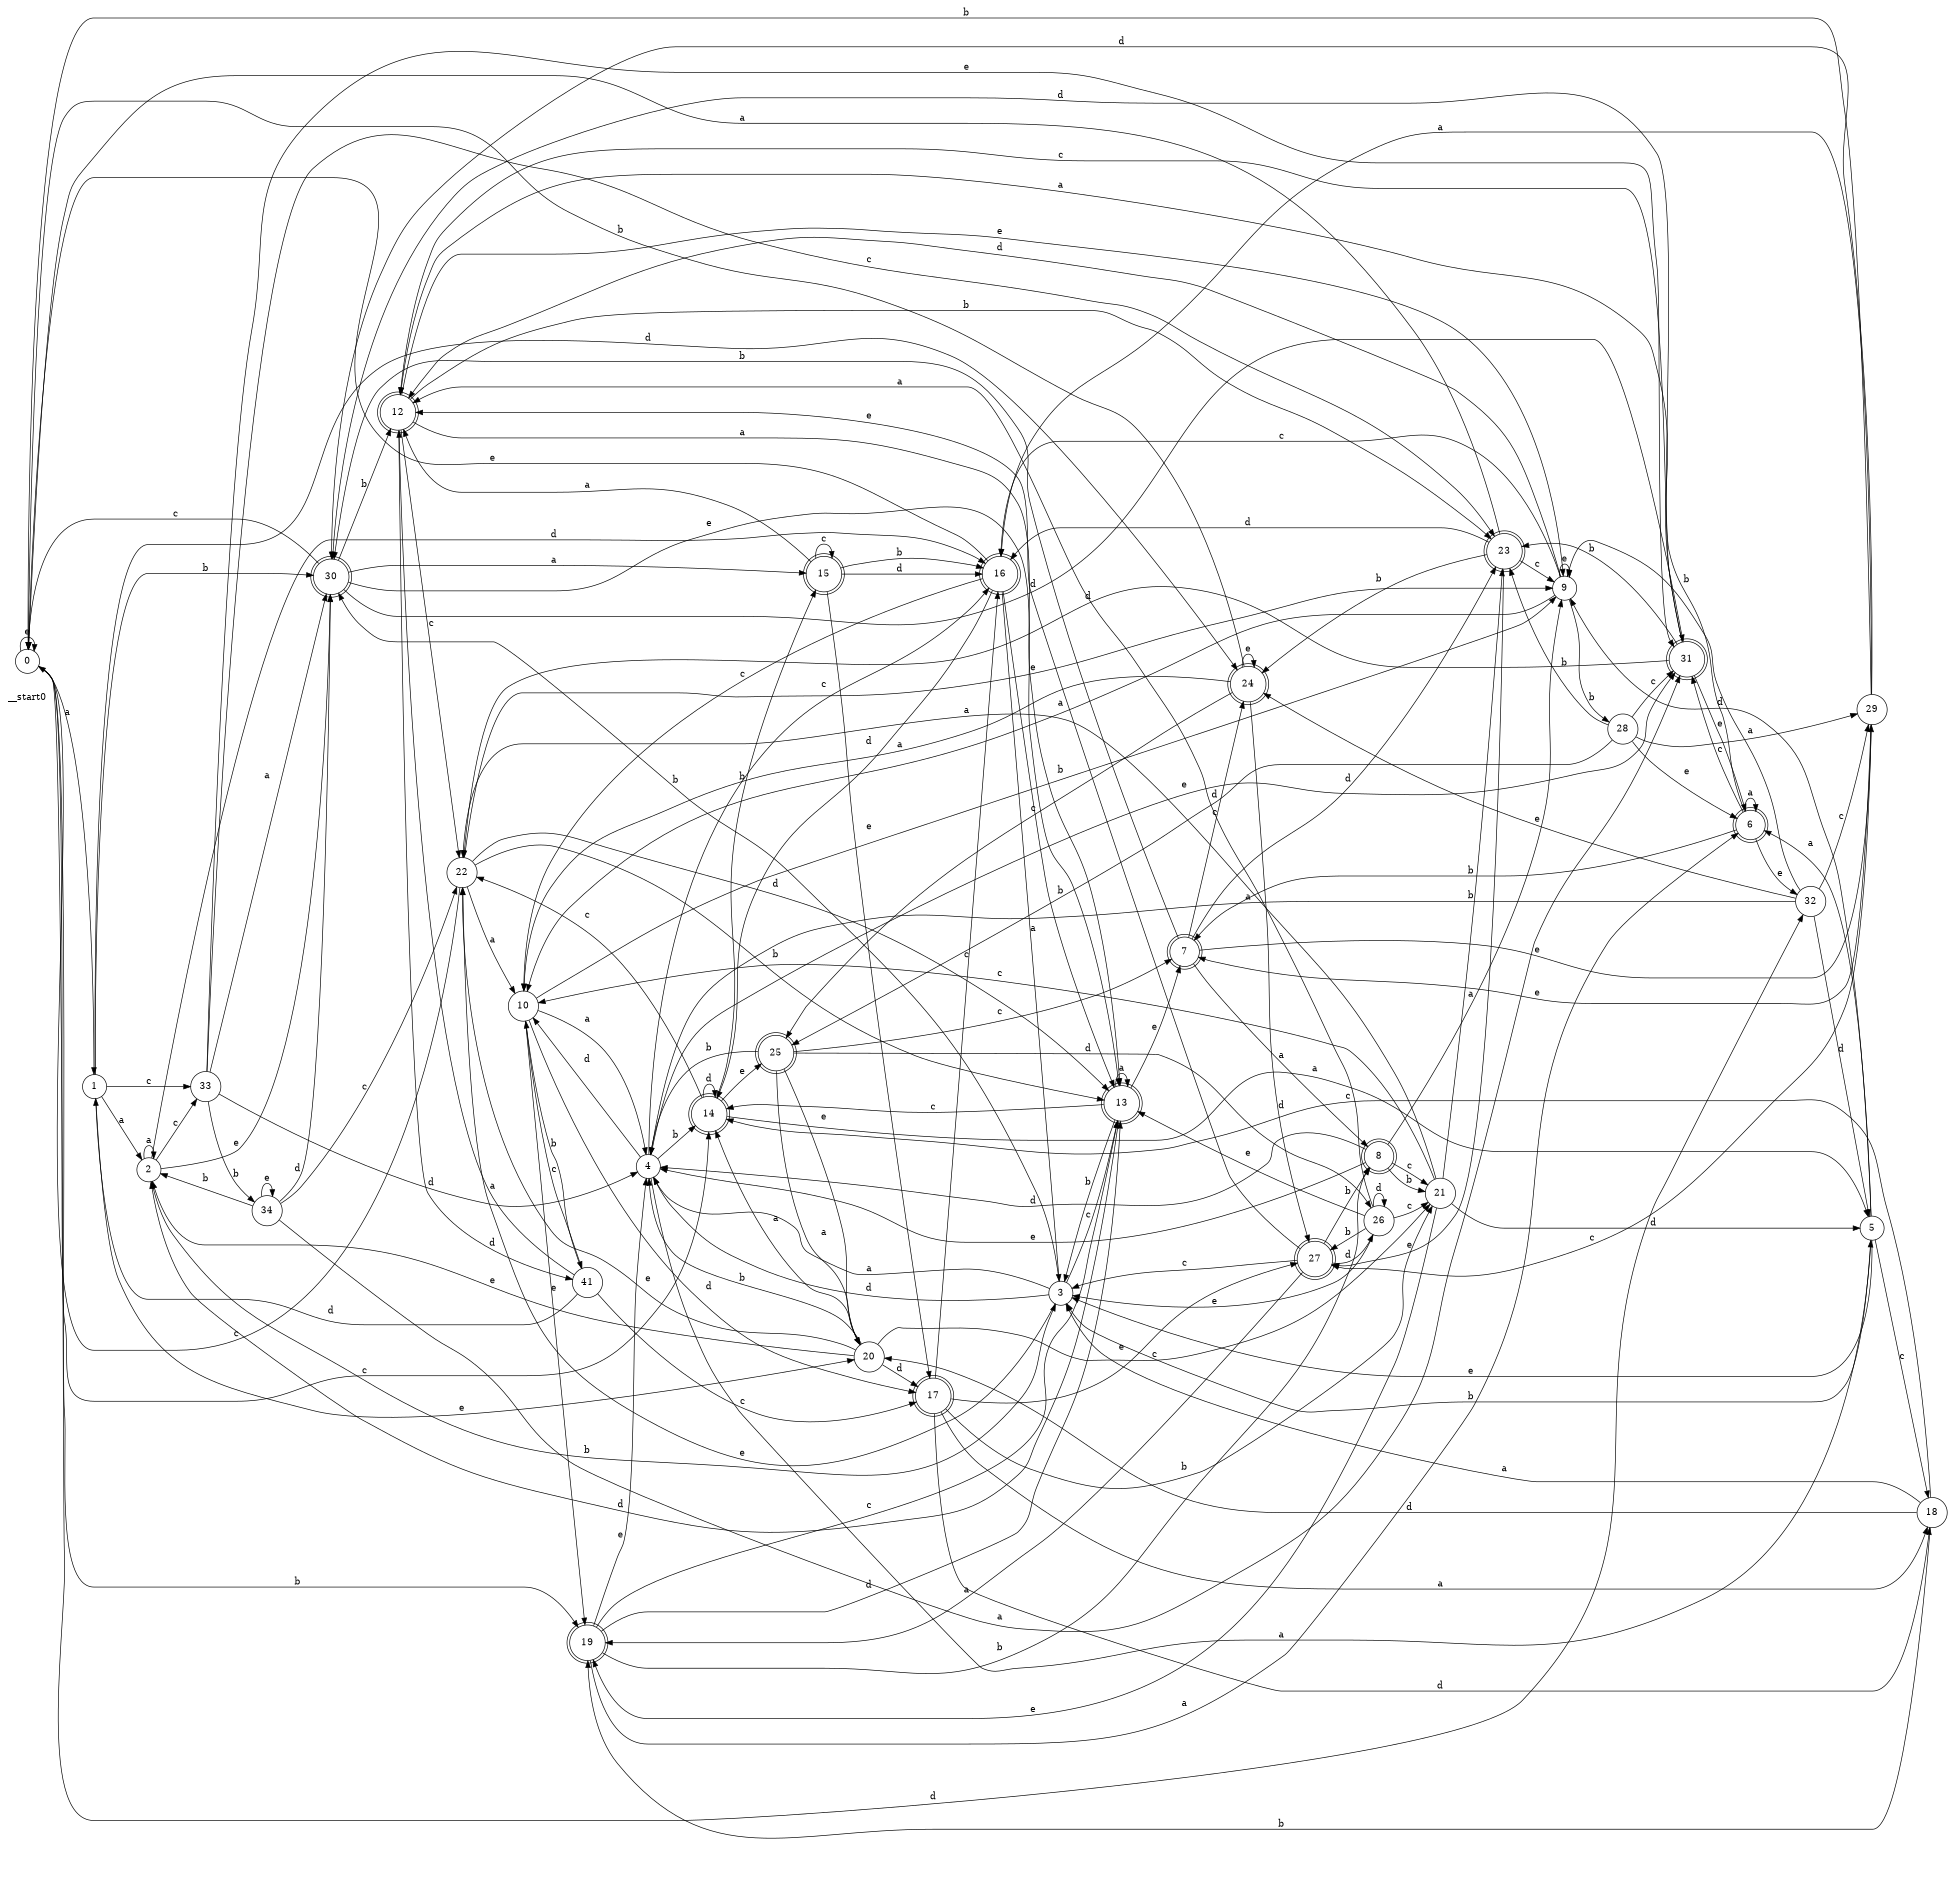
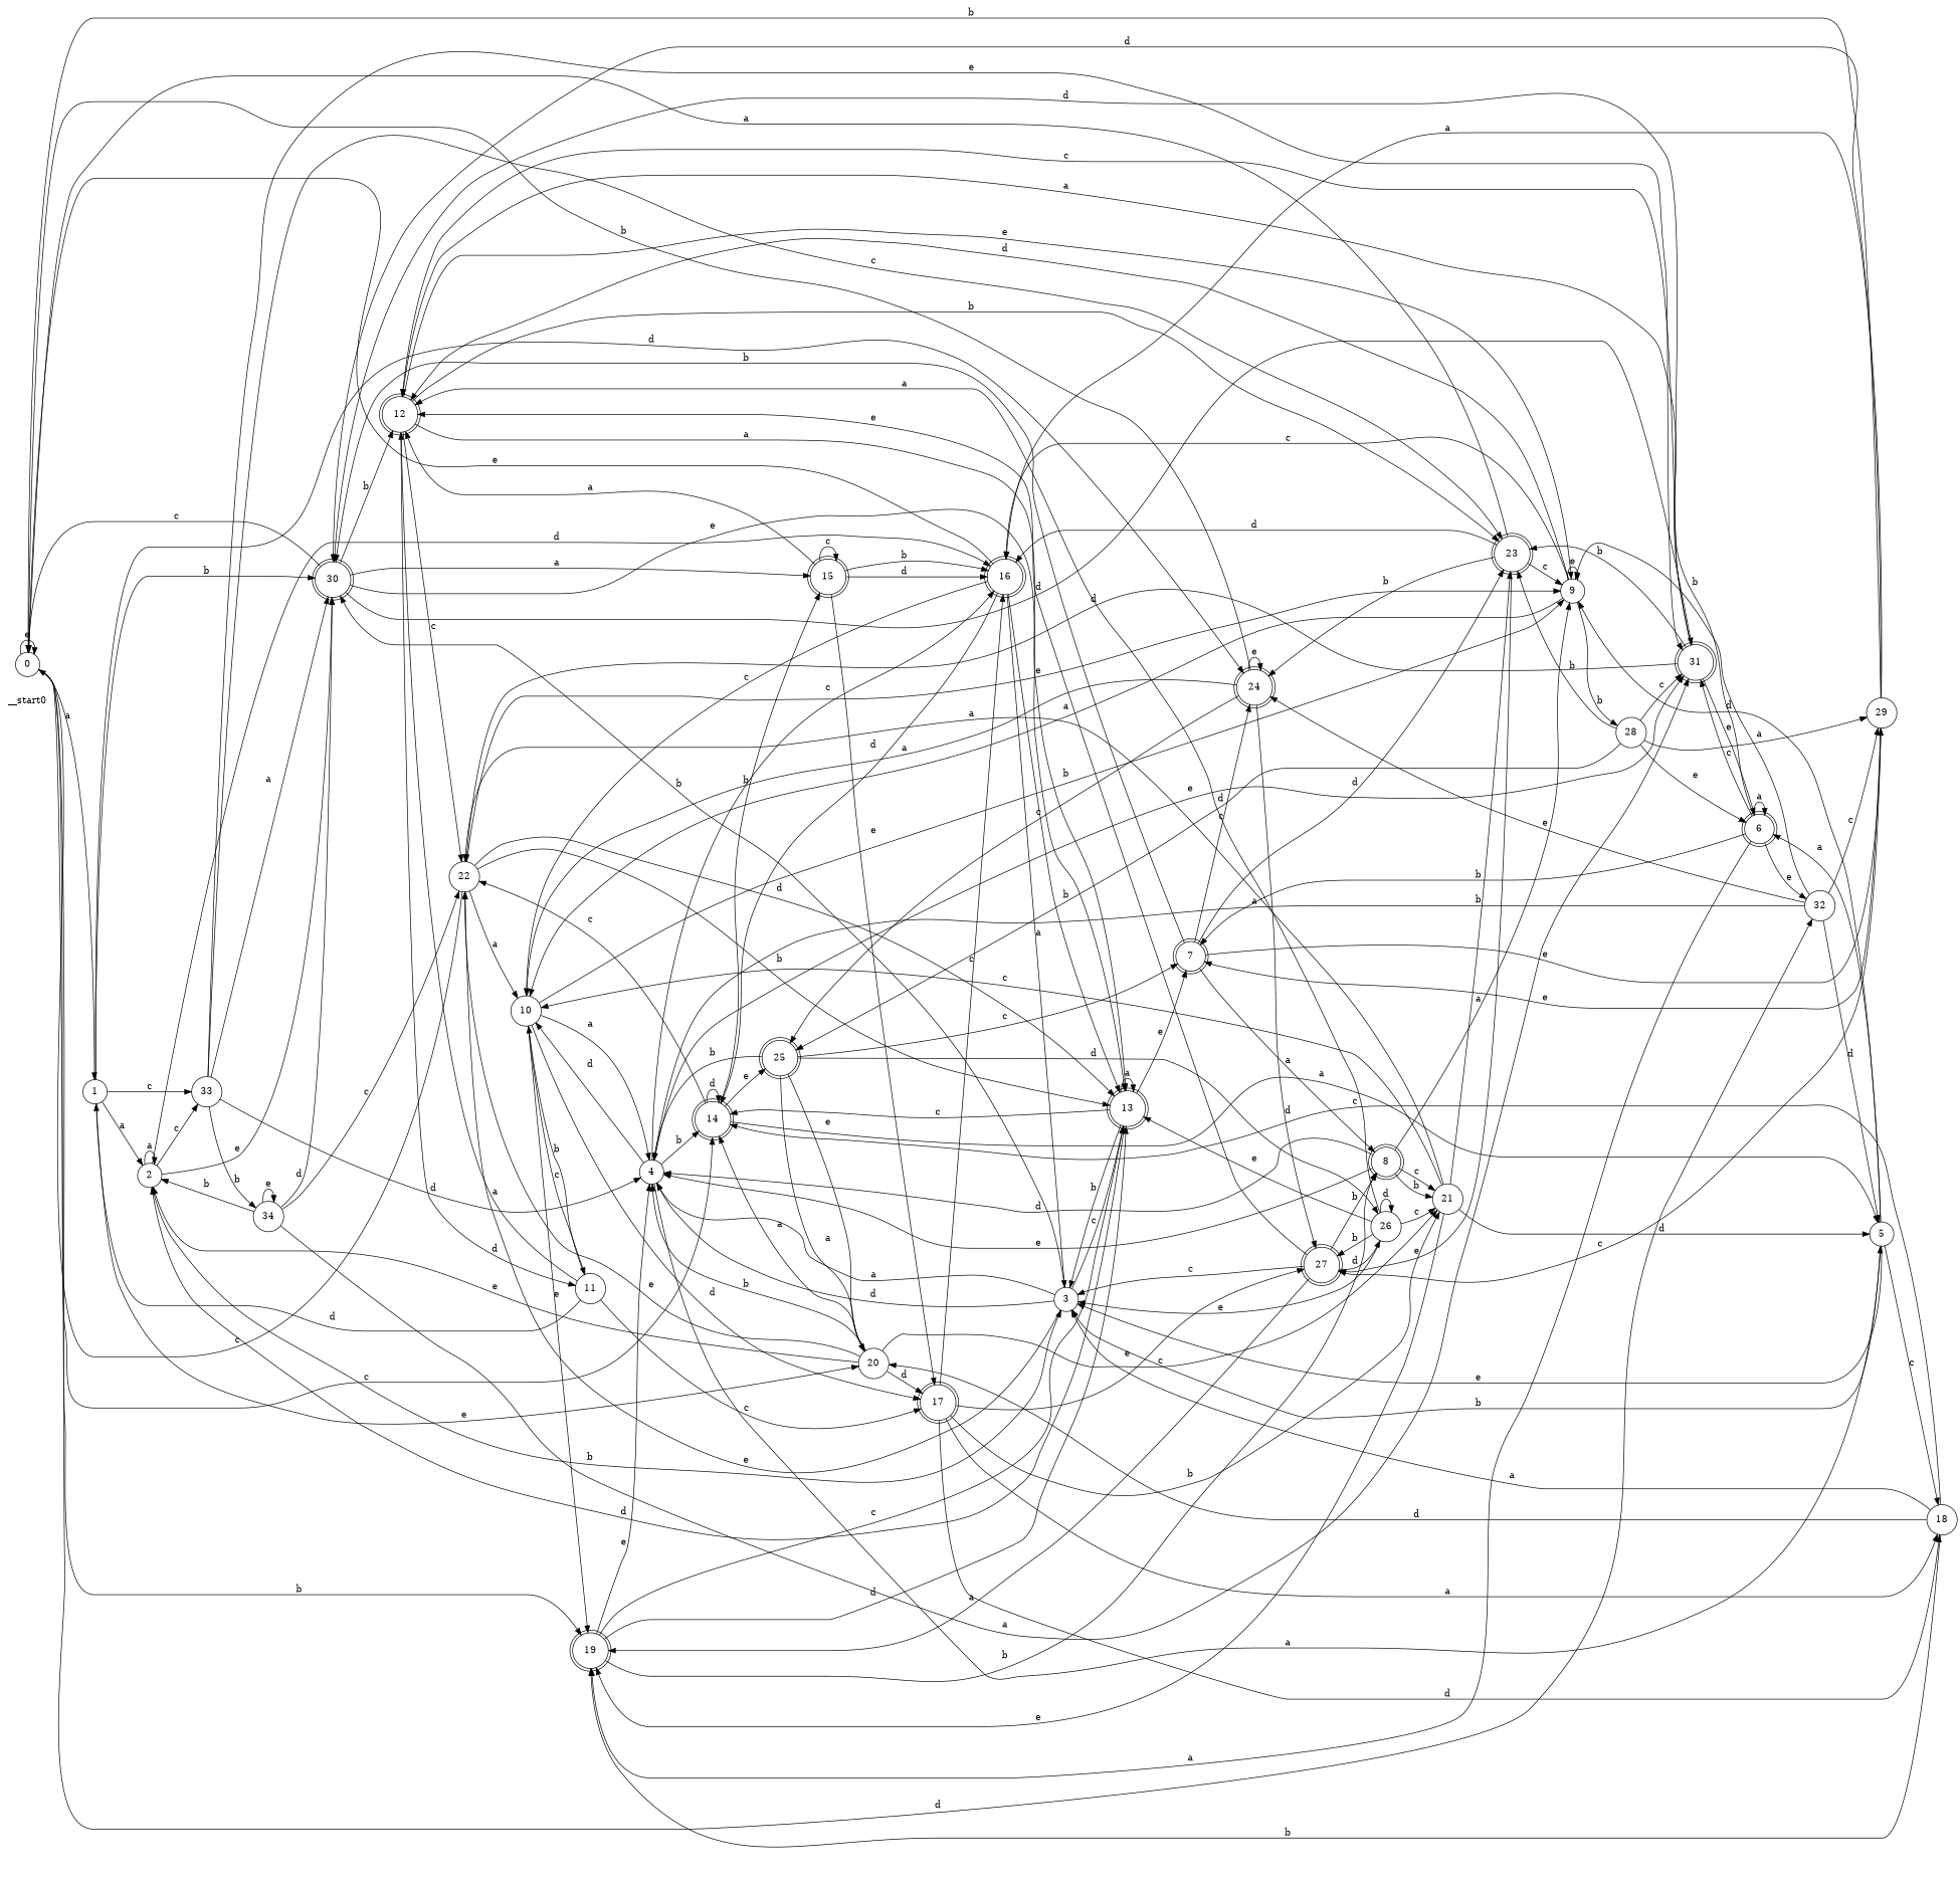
  digraph {
    rankdir=LR
    node [shape=circle color=black fillcolor=white style=filled]
    __start0 [shape=none color="" fillcolor="" style=""]
    n2 [label=0]
    n3 [label=1]
    n4 [label=14 shape=doublecircle style="rounded,filled"]
    n5 [label=19 shape=doublecircle style="rounded,filled"]
    n6 [label=32]
    n7 [label=2]
    n8 [label=20]
    n9 [label=24 shape=doublecircle style="rounded,filled"]
    n10 [label=30 shape=doublecircle style="rounded,filled"]
    n11 [label=33]
    n12 [label=22]
    n13 [label=5]
    n14 [label=15 shape=doublecircle style="rounded,filled"]
    n15 [label=25 shape=doublecircle style="rounded,filled"]
    n16 [label=4]
    n17 [label=13 shape=doublecircle style="rounded,filled"]
    n18 [label=6 shape=doublecircle style="rounded,filled"]
    n19 [label=8 shape=doublecircle style="rounded,filled"]
    n20 [label=9]
    n21 [label=29]
    n22 [label=3]
    n23 [label=16 shape=doublecircle style="rounded,filled"]
    n24 [label=21]
    n25 [label=17 shape=doublecircle style="rounded,filled"]
    n26 [label=10]
    n27 [label=27 shape=doublecircle style="rounded,filled"]
    n28 [label=31 shape=doublecircle style="rounded,filled"]
    n29 [label=12 shape=doublecircle style="rounded,filled"]
    n30 [label=23 shape=doublecircle style="rounded,filled"]
    n31 [label=34]
    n32 [label=7 shape=doublecircle style="rounded,filled"]
    n33 [label=18]
-   n34 [label=41]
+   n34 [label=11]
    n35 [label=28]
    n36 [label=26]
    n2 -> n2 [label=e]
    n2 -> n3 [label=a]
    n2 -> n4 [label=c]
    n2 -> n5 [label=b]
    n2 -> n6 [label=d]
    n3 -> n7 [label=a]
    n3 -> n8 [label=e]
    n3 -> n9 [label=d]
    n3 -> n10 [label=b]
    n3 -> n11 [label=c]
    n4 -> n4 [label=d]
    n4 -> n12 [label=c]
    n4 -> n13 [label=a]
    n4 -> n14 [label=b]
    n4 -> n15 [label=e]
    n5 -> n16 [label=e]
    n5 -> n17 [label=c]
    n5 -> n17 [label=d]
-   n5 -> n18 [label=a]
+   n18 -> n5 [label=a]
    n5 -> n19 [label=b]
    n6 -> n9 [label=e]
    n6 -> n13 [label=d]
    n6 -> n16 [label=a]
    n6 -> n20 [label=b]
    n6 -> n21 [label=c]
    n7 -> n7 [label=a]
    n7 -> n10 [label=e]
    n7 -> n11 [label=c]
    n7 -> n22 [label=b]
    n7 -> n23 [label=d]
    n8 -> n4 [label=a]
    n8 -> n7 [label=e]
    n8 -> n12 [label=e]
    n8 -> n16 [label=b]
    n8 -> n24 [label=c]
    n8 -> n25 [label=d]
    n9 -> n2 [label=b]
    n9 -> n9 [label=e]
    n9 -> n15 [label=c]
    n9 -> n26 [label=a]
    n9 -> n27 [label=d]
    n10 -> n2 [label=c]
    n10 -> n14 [label=a]
    n10 -> n17 [label=e]
    n10 -> n28 [label=d]
    n10 -> n29 [label=b]
    n11 -> n10 [label=a]
    n11 -> n16 [label=d]
    n11 -> n28 [label=e]
    n11 -> n30 [label=c]
    n11 -> n31 [label=b]
    n12 -> n2 [label=c]
    n12 -> n17 [label=b]
    n12 -> n17 [label=d]
    n12 -> n20 [label=e]
    n12 -> n26 [label=a]
    n13 -> n18 [label=a]
    n13 -> n20 [label=d]
    n13 -> n22 [label=b]
    n13 -> n22 [label=e]
    n13 -> n33 [label=c]
    n14 -> n14 [label=c]
    n14 -> n23 [label=b]
    n14 -> n23 [label=d]
    n14 -> n25 [label=e]
    n14 -> n29 [label=a]
    n15 -> n8 [label=a]
    n15 -> n8 [label=e]
    n15 -> n16 [label=b]
    n15 -> n32 [label=c]
    n15 -> n36 [label=d]
    n16 -> n4 [label=b]
    n16 -> n13 [label=a]
    n16 -> n23 [label=c]
    n16 -> n26 [label=d]
    n16 -> n28 [label=e]
    n17 -> n4 [label=c]
    n17 -> n7 [label=d]
    n17 -> n17 [label=a]
    n17 -> n22 [label=b]
    n17 -> n32 [label=e]
    n18 -> n6 [label=e]
    n18 -> n10 [label=d]
    n18 -> n18 [label=a]
    n18 -> n28 [label=c]
    n18 -> n32 [label=b]
    n19 -> n16 [label=d]
    n19 -> n16 [label=e]
    n19 -> n20 [label=a]
    n19 -> n24 [label=b]
    n19 -> n24 [label=c]
    n20 -> n20 [label=e]
    n20 -> n23 [label=c]
    n20 -> n26 [label=a]
    n20 -> n29 [label=d]
    n20 -> n35 [label=b]
    n21 -> n2 [label=b]
    n21 -> n10 [label=d]
    n21 -> n23 [label=a]
    n21 -> n27 [label=c]
    n21 -> n32 [label=e]
    n22 -> n10 [label=b]
    n22 -> n12 [label=e]
    n22 -> n16 [label=a]
    n22 -> n16 [label=d]
    n22 -> n17 [label=c]
    n23 -> n2 [label=e]
    n23 -> n4 [label=d]
    n23 -> n17 [label=b]
    n23 -> n22 [label=a]
    n23 -> n26 [label=c]
    n24 -> n5 [label=e]
    n24 -> n12 [label=a]
    n24 -> n13 [label=d]
    n24 -> n26 [label=c]
    n24 -> n30 [label=b]
    n25 -> n23 [label=c]
    n25 -> n24 [label=b]
    n25 -> n27 [label=e]
    n25 -> n33 [label=a]
    n25 -> n33 [label=d]
    n26 -> n5 [label=e]
    n26 -> n16 [label=a]
    n26 -> n20 [label=b]
    n26 -> n25 [label=d]
    n26 -> n34 [label=c]
    n27 -> n5 [label=a]
    n27 -> n19 [label=b]
    n27 -> n22 [label=c]
    n27 -> n29 [label=e]
    n27 -> n36 [label=d]
    n28 -> n12 [label=d]
    n28 -> n18 [label=e]
    n28 -> n29 [label=a]
    n28 -> n29 [label=c]
    n28 -> n30 [label=b]
    n29 -> n12 [label=c]
    n29 -> n17 [label=a]
    n29 -> n20 [label=e]
    n29 -> n30 [label=b]
    n29 -> n34 [label=d]
    n30 -> n2 [label=a]
    n30 -> n9 [label=b]
    n30 -> n20 [label=c]
    n30 -> n23 [label=d]
    n30 -> n27 [label=e]
    n31 -> n7 [label=b]
    n31 -> n10 [label=d]
    n31 -> n12 [label=c]
    n31 -> n28 [label=a]
    n31 -> n31 [label=e]
    n32 -> n9 [label=c]
    n32 -> n10 [label=b]
    n32 -> n19 [label=a]
    n32 -> n21 [label=e]
    n32 -> n30 [label=d]
    n33 -> n4 [label=c]
    n33 -> n5 [label=b]
    n33 -> n8 [label=d]
    n33 -> n22 [label=a]
    n34 -> n3 [label=d]
    n34 -> n25 [label=c]
    n34 -> n26 [label=b]
    n34 -> n29 [label=a]
    n35 -> n15 [label=d]
    n35 -> n18 [label=e]
    n35 -> n21 [label=a]
    n35 -> n28 [label=c]
    n35 -> n30 [label=b]
    n36 -> n17 [label=e]
    n36 -> n22 [label=e]
    n36 -> n24 [label=c]
    n36 -> n27 [label=b]
    n36 -> n29 [label=a]
    n36 -> n36 [label=d]
  }
